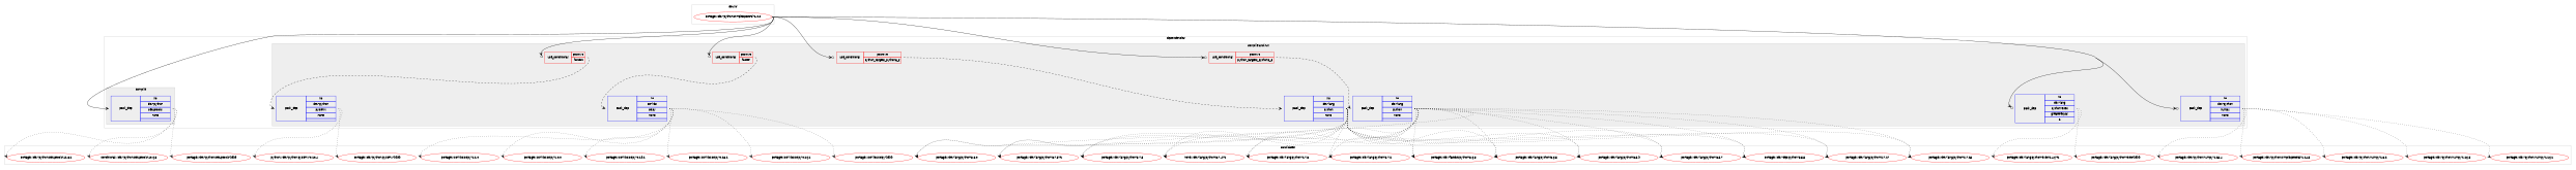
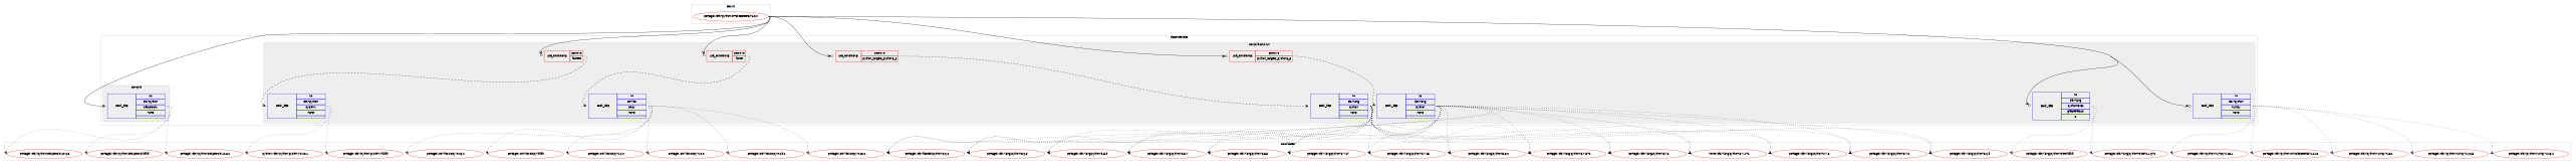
  digraph {
    compound=true
    concentrate=true
    fontname=Helvetica
    fontsize=10
    newrank=true
    rankdir=TB
    ranksep=1.5
    node [color=red fontname=Helvetica fontsize=10]
    edge [arrowhead=vee headport=w style=dotted tailport=e weight=100]
    n1 [label="portage://dev-python/simplespectral-1.0.0" width=4]
    n2 [color=blue label=<<TABLE BORDER="0" CELLBORDER="1" CELLSPACING="0" CELLPADDING="4" WIDTH="220"><TR><TD ROWSPAN="6" CELLPADDING="30">pack_dep</TD></TR><TR><TD WIDTH="110">no</TD></TR><TR><TD>dev-python</TD></TR><TR><TD>setuptools</TD></TR><TR><TD>none</TD></TR><TR><TD></TD></TR></TABLE>> shape=none]
    n3 [color=blue label=<<TABLE BORDER="0" CELLBORDER="1" CELLSPACING="0" CELLPADDING="4" WIDTH="220"><TR><TD ROWSPAN="6" CELLPADDING="30">pack_dep</TD></TR><TR><TD WIDTH="110">no</TD></TR><TR><TD>sci-libs</TD></TR><TR><TD>scipy</TD></TR><TR><TD>none</TD></TR><TR><TD></TD></TR></TABLE>> shape=none]
    n4 [label=<<TABLE BORDER="0" CELLBORDER="1" CELLSPACING="0" CELLPADDING="4"><TR><TD ROWSPAN="3" CELLPADDING="10">use_conditional</TD></TR><TR><TD>positive</TD></TR><TR><TD>faster</TD></TR></TABLE>> shape=none]
    n5 [color=blue label=<<TABLE BORDER="0" CELLBORDER="1" CELLSPACING="0" CELLPADDING="4" WIDTH="220"><TR><TD ROWSPAN="6" CELLPADDING="30">pack_dep</TD></TR><TR><TD WIDTH="110">no</TD></TR><TR><TD>dev-python</TD></TR><TR><TD>pyFFTW</TD></TR><TR><TD>none</TD></TR><TR><TD></TD></TR></TABLE>> shape=none]
    n6 [label=<<TABLE BORDER="0" CELLBORDER="1" CELLSPACING="0" CELLPADDING="4"><TR><TD ROWSPAN="3" CELLPADDING="10">use_conditional</TD></TR><TR><TD>positive</TD></TR><TR><TD>fastest</TD></TR></TABLE>> shape=none]
    n7 [color=blue label=<<TABLE BORDER="0" CELLBORDER="1" CELLSPACING="0" CELLPADDING="4" WIDTH="220"><TR><TD ROWSPAN="6" CELLPADDING="30">pack_dep</TD></TR><TR><TD WIDTH="110">no</TD></TR><TR><TD>dev-lang</TD></TR><TR><TD>python</TD></TR><TR><TD>none</TD></TR><TR><TD></TD></TR></TABLE>> shape=none]
    n8 [label=<<TABLE BORDER="0" CELLBORDER="1" CELLSPACING="0" CELLPADDING="4"><TR><TD ROWSPAN="3" CELLPADDING="10">use_conditional</TD></TR><TR><TD>positive</TD></TR><TR><TD>python_targets_python3_5</TD></TR></TABLE>> shape=none]
    n9 [color=blue label=<<TABLE BORDER="0" CELLBORDER="1" CELLSPACING="0" CELLPADDING="4" WIDTH="220"><TR><TD ROWSPAN="6" CELLPADDING="30">pack_dep</TD></TR><TR><TD WIDTH="110">no</TD></TR><TR><TD>dev-lang</TD></TR><TR><TD>python</TD></TR><TR><TD>none</TD></TR><TR><TD></TD></TR></TABLE>> shape=none]
    n10 [label=<<TABLE BORDER="0" CELLBORDER="1" CELLSPACING="0" CELLPADDING="4"><TR><TD ROWSPAN="3" CELLPADDING="10">use_conditional</TD></TR><TR><TD>positive</TD></TR><TR><TD>python_targets_python3_6</TD></TR></TABLE>> shape=none]
    n11 [color=blue label=<<TABLE BORDER="0" CELLBORDER="1" CELLSPACING="0" CELLPADDING="4" WIDTH="220"><TR><TD ROWSPAN="6" CELLPADDING="30">pack_dep</TD></TR><TR><TD WIDTH="110">no</TD></TR><TR><TD>dev-lang</TD></TR><TR><TD>python-exec</TD></TR><TR><TD>greaterequal</TD></TR><TR><TD>2</TD></TR></TABLE>> shape=none]
    n12 [color=blue label=<<TABLE BORDER="0" CELLBORDER="1" CELLSPACING="0" CELLPADDING="4" WIDTH="220"><TR><TD ROWSPAN="6" CELLPADDING="30">pack_dep</TD></TR><TR><TD WIDTH="110">no</TD></TR><TR><TD>dev-python</TD></TR><TR><TD>numpy</TD></TR><TR><TD>none</TD></TR><TR><TD></TD></TR></TABLE>> shape=none]
-   n13 [label="conditional://dev-python/setuptools-40.6.3" width=4]
+   n13 [label="portage://dev-python/setuptools-40.6.3" width=4]
    n14 [label="portage://dev-python/setuptools-41.8.1" width=4]
    n15 [label="portage://dev-python/setuptools-9999" width=4]
    n16 [label="portage://sci-libs/scipy-0.16.1" width=4]
    n17 [label="portage://sci-libs/scipy-0.18.1" width=4]
    n18 [label="portage://sci-libs/scipy-0.19.1" width=4]
    n19 [label="portage://sci-libs/scipy-1.0.0" width=4]
    n20 [label="portage://sci-libs/scipy-1.1.0" width=4]
    n21 [label="portage://sci-libs/scipy-9999" width=4]
    n22 [label="python://dev-python/pyFFTW-0.10.4" width=4]
    n23 [label="portage://dev-python/pyFFTW-9999" width=4]
    n24 [label="portage://dev-lang/python-2.7.15" width=4]
    n25 [label="portage://dev-lang/python-2.7.17" width=4]
-   n26 [label="portage://dev-dep/python-3.5.5" width=4]
+   n26 [label="portage://dev-lang/python-3.5.5" width=4]
    n27 [label="portage://dev-lang/python-3.5.7" width=4]
    n28 [label="portage://dev-lang/python-3.5.9" width=4]
    n29 [label="portage://dev-lang/python-3.6.5" width=4]
    n30 [label="portage://dev-fastest/python-3.6.8" width=4]
+   n31 [label="portage://dev-lang/python-3.6.9" width=4]
    n32 [label="portage://dev-lang/python-3.7.2" width=4]
    n33 [label="portage://dev-lang/python-1.7.3" width=4]
    n34 [label="none://dev-lang/python-3.7.4-r1" width=4]
    n35 [label="portage://dev-lang/python-3.7.5" width=4]
    n36 [label="portage://dev-lang/python-3.7.5-r1" width=4]
    n37 [label="portage://dev-lang/python-3.8.0" width=4]
    n38 [label="portage://dev-lang/python-exec-2.4.6-r1" width=4]
    n39 [label="portage://dev-lang/python-exec-9999" width=4]
    n40 [label="portage://dev-python/simplespectral-1.14.5" width=4]
    n41 [label="portage://dev-python/numpy-1.15.4" width=4]
    n42 [label="portage://dev-python/numpy-1.16.1" width=4]
    n43 [label="portage://dev-python/numpy-1.16.5" width=4]
    n44 [label="portage://dev-python/numpy-1.8.2" width=4]
    subgraph cluster_1 {
      color=gray
      label=<<i>ebuild</i>>
      rank=same
      n1
    }
    subgraph cluster_2 {
      color=gray
      label=<<i>dependencies</i>>
      subgraph cluster_3 {
        color=gray
        fillcolor="#eeeeee"
        label=<<i>compile</i>>
        style=filled
        subgraph sub_4 {
          color=gray
          fillcolor="#eeeeee"
          label=<<i>compile</i>>
          style=filled
          n2
        }
      }
      subgraph cluster_5 {
        color=gray
        fillcolor="#eeeeee"
        label=<<i>compile and run</i>>
        style=filled
        subgraph sub_6 {
          color=gray
          fillcolor="#eeeeee"
          label=<<i>compile and run</i>>
          style=filled
          n4
          subgraph sub_7 {
            color=gray
            fillcolor="#eeeeee"
            label=<<i>compile and run</i>>
            style=filled
            n3
          }
        }
        subgraph sub_8 {
          color=gray
          fillcolor="#eeeeee"
          label=<<i>compile and run</i>>
          style=filled
          n6
          subgraph sub_9 {
            color=gray
            fillcolor="#eeeeee"
            label=<<i>compile and run</i>>
            style=filled
            n5
          }
        }
        subgraph sub_10 {
          color=gray
          fillcolor="#eeeeee"
          label=<<i>compile and run</i>>
          style=filled
          n8
          subgraph sub_11 {
            color=gray
            fillcolor="#eeeeee"
            label=<<i>compile and run</i>>
            style=filled
            n7
          }
        }
        subgraph sub_12 {
          color=gray
          fillcolor="#eeeeee"
          label=<<i>compile and run</i>>
          style=filled
          n10
          subgraph sub_13 {
            color=gray
            fillcolor="#eeeeee"
            label=<<i>compile and run</i>>
            style=filled
            n9
          }
        }
        subgraph sub_14 {
          color=gray
          fillcolor="#eeeeee"
          label=<<i>compile and run</i>>
          style=filled
          n11
        }
        subgraph sub_15 {
          color=gray
          fillcolor="#eeeeee"
          label=<<i>compile and run</i>>
          style=filled
          n12
        }
      }
      subgraph cluster_16 {
        color=gray
        fillcolor="#eeeeee"
        label=<<i>run</i>>
        style=filled
      }
    }
    subgraph cluster_17 {
      color=gray
      label=<<i>candidates</i>>
      rank=same
      subgraph sub_18 {
        color=black
        label=<<i>candidates</i>>
        nodesep=1
        rank=same
        n13
        n14
        n15
      }
      subgraph sub_19 {
        color=black
        label=<<i>candidates</i>>
        nodesep=1
        rank=same
        n16
        n17
        n18
        n19
        n20
        n21
      }
      subgraph sub_20 {
        color=black
        label=<<i>candidates</i>>
        nodesep=1
        rank=same
        n22
        n23
      }
      subgraph sub_21 {
        color=black
        label=<<i>candidates</i>>
        nodesep=1
        rank=same
        n24
        n25
        n26
        n27
        n28
        n29
        n30
+       n31
        n32
        n33
        n34
        n35
        n36
        n37
      }
      subgraph sub_22 {
        color=black
        label=<<i>candidates</i>>
        nodesep=1
        rank=same
        n24
        n25
        n26
        n27
        n28
        n29
        n30
+       n31
        n32
        n33
        n34
        n35
        n36
        n37
      }
      subgraph sub_23 {
        color=black
        label=<<i>candidates</i>>
        nodesep=1
        rank=same
        n38
        n39
      }
      subgraph sub_24 {
        color=black
        label=<<i>candidates</i>>
        nodesep=1
        rank=same
        n40
        n41
        n42
        n43
        n44
      }
    }
    n1 -> n2 [style=solid weight=20]
    n1 -> n4 [arrowhead=odotvee style=solid weight=20]
    n1 -> n6 [arrowhead=odotvee style=solid weight=20]
    n1 -> n8 [arrowhead=odotvee style=solid weight=20]
    n1 -> n10 [arrowhead=odotvee style=solid weight=20]
    n1 -> n11 [arrowhead=odotvee style=solid weight=20]
    n1 -> n12 [arrowhead=odotvee style=solid weight=20]
    n2 -> n13
    n2 -> n14
    n2 -> n15
    n3 -> n16
    n3 -> n17
    n3 -> n18
    n3 -> n19
    n3 -> n20
    n3 -> n21
    n4 -> n3 [style=dashed weight=20]
    n5 -> n22
    n5 -> n23
    n6 -> n5 [style=dashed weight=20]
    n7 -> n24
    n7 -> n25
    n7 -> n26
    n7 -> n27
    n7 -> n28
    n7 -> n29
    n7 -> n30
+   n7 -> n31
    n7 -> n32
    n7 -> n33
    n7 -> n34
    n7 -> n35
    n7 -> n36
    n7 -> n37
    n8 -> n7 [style=dashed weight=20]
    n9 -> n24
    n9 -> n25
    n9 -> n26
    n9 -> n27
    n9 -> n28
    n9 -> n29
    n9 -> n30
+   n9 -> n31
    n9 -> n32
    n9 -> n33
    n9 -> n34
    n9 -> n35
    n9 -> n36
    n9 -> n37
    n10 -> n9 [style=dashed weight=20]
    n11 -> n38
    n11 -> n39
    n12 -> n40
    n12 -> n41
    n12 -> n42
    n12 -> n43
    n12 -> n44
  }
